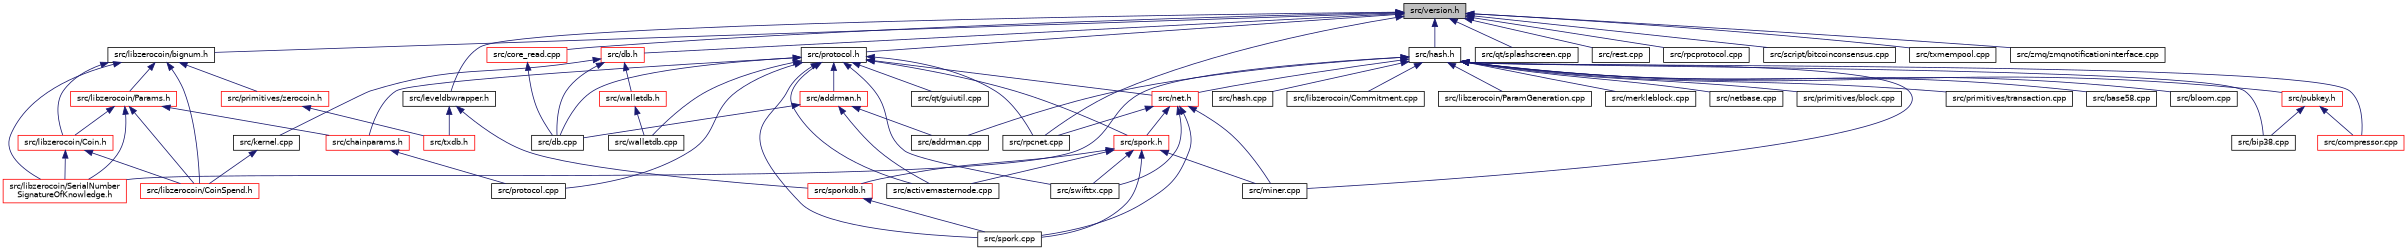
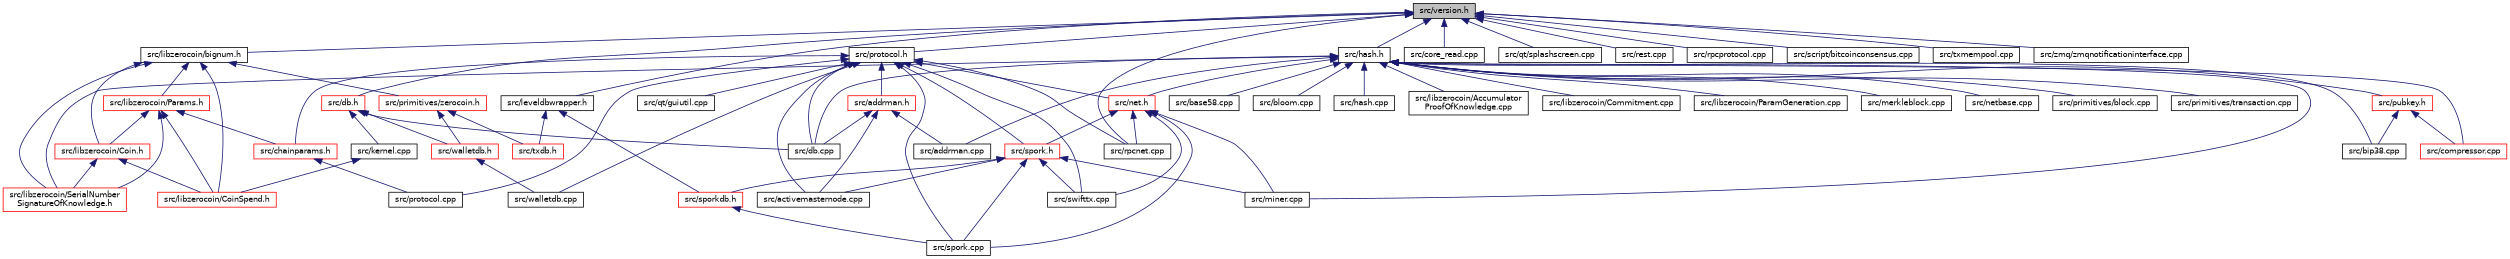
  digraph {
    node [color=black fillcolor=white fontname=Helvetica fontsize=10 shape=record style=filled]
    edge [color=midnightblue dir=back fontname=Helvetica fontsize=10 labelfontname=Helvetica labelfontsize=10 style=solid]
    n1 [fillcolor=grey75 fontcolor=black height=0.2 label="src/version.h" width=0.4]
    n2 [height=0.2 label="src/libzerocoin/bignum.h" width=0.4]
    n3 [height=0.2 label="src/protocol.h" width=0.4]
    n4 [height=0.2 label="src/rpcnet.cpp" width=0.4]
    n5 [height=0.2 label="src/hash.h" width=0.4]
    n6 [height=0.2 label="src/leveldbwrapper.h" width=0.4]
    n7 [color=red height=0.2 label="src/db.h" width=0.4]
-   n8 [color=red height=0.2 label="src/core_read.cpp" width=0.4]
+   n8 [height=0.2 label="src/core_read.cpp" width=0.4]
    n9 [height=0.2 label="src/qt/splashscreen.cpp" width=0.4]
    n10 [height=0.2 label="src/rest.cpp" width=0.4]
    n11 [height=0.2 label="src/rpcprotocol.cpp" width=0.4]
    n12 [height=0.2 label="src/script/bitcoinconsensus.cpp" width=0.4]
    n13 [height=0.2 label="src/txmempool.cpp" width=0.4]
    n14 [height=0.2 label="src/zmq/zmqnotificationinterface.cpp" width=0.4]
    n15 [color=red height=0.2 label="src/libzerocoin/Params.h" width=0.4]
    n16 [color=red height=0.2 label="src/libzerocoin/Coin.h" width=0.4]
    n17 [color=red height=0.2 label="src/libzerocoin/CoinSpend.h" width=0.4]
    n18 [color=red height=0.2 label="src/libzerocoin/SerialNumber\lSignatureOfKnowledge.h" width=0.4]
    n19 [color=red height=0.2 label="src/primitives/zerocoin.h" width=0.4]
    n20 [color=red height=0.2 label="src/chainparams.h" width=0.4]
    n21 [height=0.2 label="src/protocol.cpp" width=0.4]
    n22 [height=0.2 label="src/walletdb.cpp" width=0.4]
    n23 [color=red height=0.2 label="src/net.h" width=0.4]
    n24 [color=red height=0.2 label="src/spork.h" width=0.4]
    n25 [height=0.2 label="src/activemasternode.cpp" width=0.4]
    n26 [height=0.2 label="src/spork.cpp" width=0.4]
    n27 [height=0.2 label="src/swifttx.cpp" width=0.4]
    n28 [color=red height=0.2 label="src/addrman.h" width=0.4]
    n29 [height=0.2 label="src/db.cpp" width=0.4]
    n30 [height=0.2 label="src/qt/guiutil.cpp" width=0.4]
    n31 [height=0.2 label="src/miner.cpp" width=0.4]
    n32 [height=0.2 label="src/addrman.cpp" width=0.4]
    n33 [color=red height=0.2 label="src/pubkey.h" width=0.4]
    n34 [height=0.2 label="src/bip38.cpp" width=0.4]
    n35 [color=red height=0.2 label="src/compressor.cpp" width=0.4]
    n36 [height=0.2 label="src/base58.cpp" width=0.4]
    n37 [height=0.2 label="src/bloom.cpp" width=0.4]
    n38 [height=0.2 label="src/hash.cpp" width=0.4]
+   n39 [height=0.2 label="src/libzerocoin/Accumulator\lProofOfKnowledge.cpp" width=0.4]
    n40 [height=0.2 label="src/libzerocoin/Commitment.cpp" width=0.4]
    n41 [height=0.2 label="src/libzerocoin/ParamGeneration.cpp" width=0.4]
    n42 [height=0.2 label="src/merkleblock.cpp" width=0.4]
    n43 [height=0.2 label="src/netbase.cpp" width=0.4]
    n44 [height=0.2 label="src/primitives/block.cpp" width=0.4]
    n45 [height=0.2 label="src/primitives/transaction.cpp" width=0.4]
    n46 [color=red height=0.2 label="src/txdb.h" width=0.4]
    n47 [color=red height=0.2 label="src/sporkdb.h" width=0.4]
    n48 [color=red height=0.2 label="src/walletdb.h" width=0.4]
    n49 [height=0.2 label="src/kernel.cpp" width=0.4]
    n1 -> n2
    n1 -> n3
    n1 -> n4
    n1 -> n5
    n1 -> n6
    n1 -> n7
    n1 -> n8
    n1 -> n9
    n1 -> n10
    n1 -> n11
    n1 -> n12
    n1 -> n13
    n1 -> n14
    n2 -> n15
    n2 -> n16
    n2 -> n17
    n2 -> n18
    n2 -> n19
    n3 -> n4
    n3 -> n20
    n3 -> n21
    n3 -> n22
    n3 -> n23
    n3 -> n24
    n3 -> n25
    n3 -> n26
    n3 -> n27
    n3 -> n28
    n3 -> n29
    n3 -> n30
    n5 -> n18
    n5 -> n23
-   n8 -> n29
+   n5 -> n29
    n5 -> n31
    n5 -> n32
    n5 -> n33
    n5 -> n34
    n5 -> n35
    n5 -> n36
    n5 -> n37
    n5 -> n38
+   n5 -> n39
    n5 -> n40
    n5 -> n41
    n5 -> n42
    n5 -> n43
    n5 -> n44
    n5 -> n45
    n6 -> n46
    n6 -> n47
    n7 -> n29
    n7 -> n48
    n7 -> n49
    n15 -> n16
    n15 -> n17
    n15 -> n18
    n15 -> n20
    n16 -> n17
    n16 -> n18
    n19 -> n46
+   n19 -> n48
    n20 -> n21
    n23 -> n4
    n23 -> n24
    n23 -> n26
    n23 -> n27
    n23 -> n31
    n24 -> n25
    n24 -> n26
    n24 -> n27
    n24 -> n31
    n24 -> n47
    n28 -> n25
    n28 -> n29
    n28 -> n32
    n33 -> n34
    n33 -> n35
    n47 -> n26
    n48 -> n22
    n49 -> n17
  }
